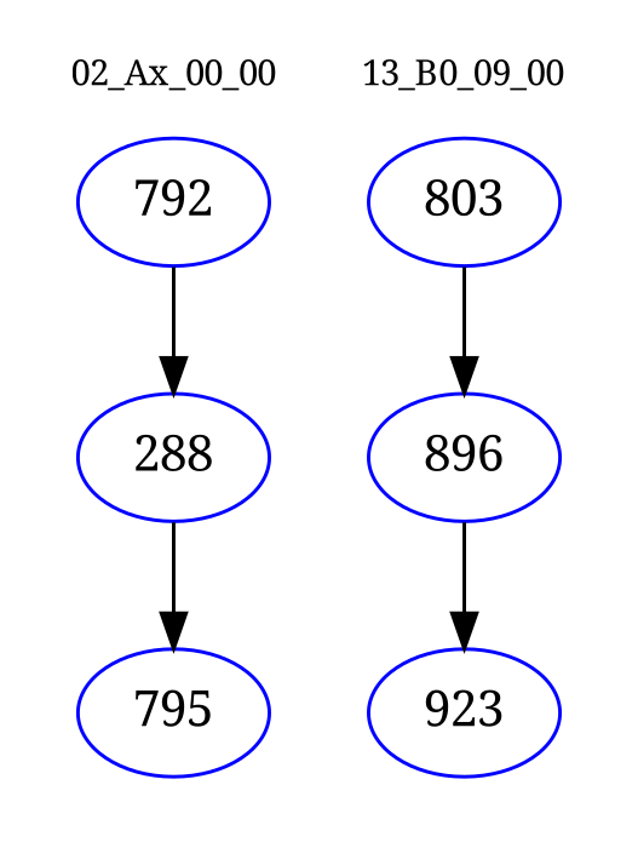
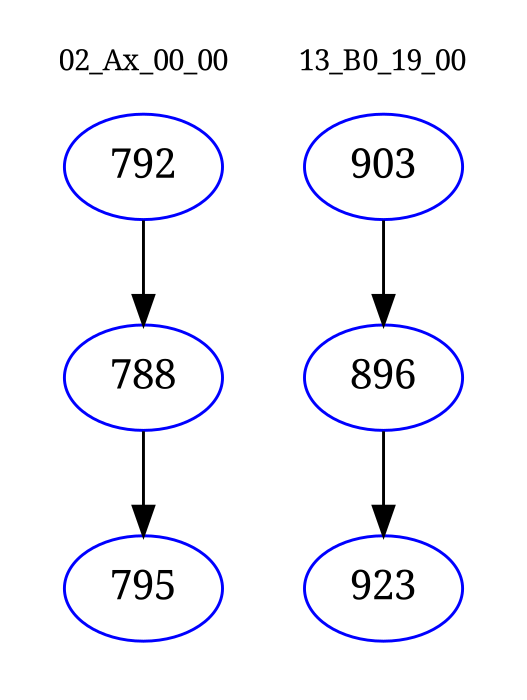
  digraph {
    fontname="Noto Serif"
    node [color=blue fontname="Noto Serif"]
    edge [color=black fontname="Noto Serif"]
    n1 [label=792]
-   n2 [label=288]
+   n2 [label=788]
    n3 [label=795]
-   n4 [label=803]
+   n4 [label=903]
    n5 [label=896]
    n6 [label=923]
    subgraph cluster_1 {
      color=white
      fontsize=10
      label="02_Ax_00_00"
      n1
      n2
      n3
    }
    subgraph cluster_2 {
      color=white
      fontsize=10
-     label="13_B0_09_00"
+     label="13_B0_19_00"
      n4
      n5
      n6
    }
    n1 -> n2
    n2 -> n3
    n4 -> n5
    n5 -> n6
  }
